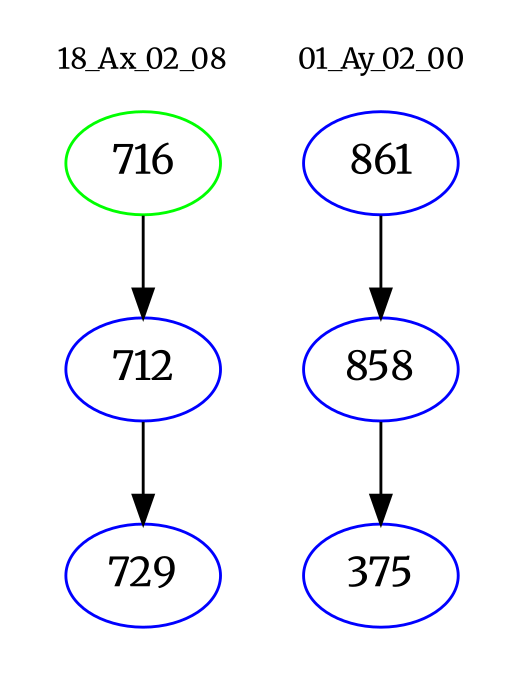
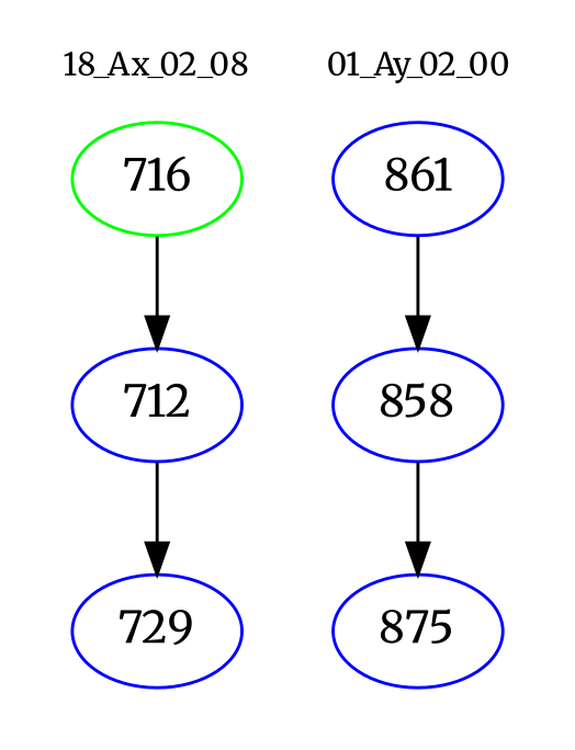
  digraph {
    fontname=Merriweather
    node [color=blue fontname=Merriweather]
    edge [color=black fontname=Merriweather]
    n1 [color=green label=716]
    n2 [label=712]
    n3 [label=729]
    n4 [label=861]
    n5 [label=858]
-   n6 [label=375]
+   n6 [label=875]
    subgraph cluster_1 {
      color=white
      fontsize=10
      label="18_Ax_02_08"
      n1
      n2
      n3
    }
    subgraph cluster_2 {
      color=white
      fontsize=10
      label="01_Ay_02_00"
      n4
      n5
      n6
    }
    n1 -> n2
    n2 -> n3
    n4 -> n5
    n5 -> n6
  }
